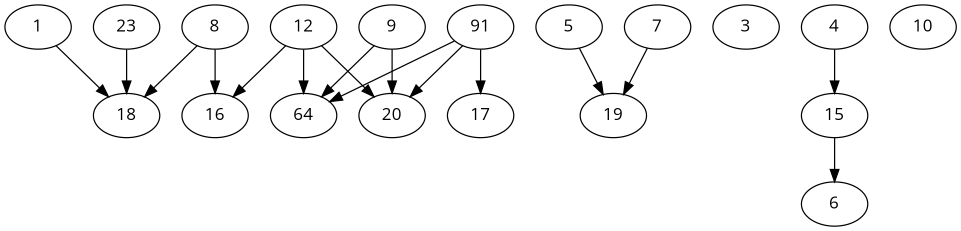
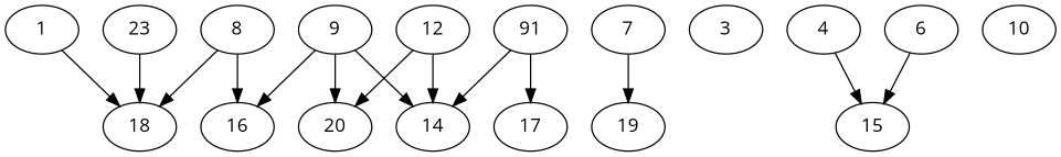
  digraph {
    fontname="Open Sans"
    node [alpha=0.09 fontname="Open Sans"]
    edge [fontname="Open Sans"]
    1 [expect_size=27632640]
    18 [alpha=0.00 expect_size=25381888]
    19 [expect_size=35045376]
    20 [alpha=0.03 expect_size=31832064]
    3 [alpha=0.10 expect_size=42942464]
    4 [alpha=0.02 expect_size=40080384]
    15 [expect_size=46447616]
-   5 [alpha=0.11 expect_size=48062464]
    6 [alpha=0.12 expect_size=24084480]
    7 [alpha=0.08 expect_size=37925888]
    8 [alpha=0.04 expect_size=7886848]
    16 [alpha=0.19 expect_size=24762368]
    9 [alpha=0.19 expect_size=22850560]
-   14 [alpha=0.13 expect_size=41934848 label=64]
+   14 [alpha=0.13 expect_size=41934848]
    10 [alpha=0.16 expect_size=15909888]
    n16 [alpha=0.06 expect_size=38159360 label=91]
    17 [alpha=0.16 expect_size=5747712]
    12 [alpha=0.05 expect_size=11078656]
    n19 [alpha=0.06 expect_size=17833984 label=23]
    1 -> 18
    4 -> 15
-   5 -> 19
-   15 -> 6
+   6 -> 15
    7 -> 19
    8 -> 18
    8 -> 16
    9 -> 20
    9 -> 14
-   n16 -> 20
    n16 -> 14
    n16 -> 17
    12 -> 20
-   12 -> 16
+   9 -> 16
    12 -> 14
    n19 -> 18
  }
